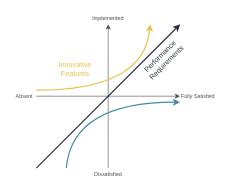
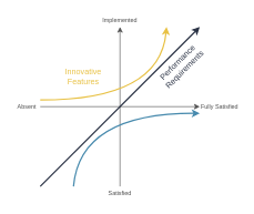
  <mxCell id="0" />
  <mxCell id="1" parent="0" />
  <mxCell id="2" value="" style="endArrow=classic;html=1;rounded=0;strokeColor=#4D4D4D;fontColor=#808080;" parent="1" edge="1"><mxGeometry width="50" height="50" relative="1" as="geometry"><mxPoint x="180" y="280" as="sourcePoint" /><mxPoint x="180" y="40" as="targetPoint" /></mxGeometry></mxCell>
  <mxCell id="3" value="" style="endArrow=classic;html=1;rounded=0;strokeColor=#4D4D4D;fontColor=#808080;" parent="1" edge="1"><mxGeometry width="50" height="50" relative="1" as="geometry"><mxPoint x="60" y="160" as="sourcePoint" /><mxPoint x="300" y="160" as="targetPoint" /></mxGeometry></mxCell>
  <mxCell id="4" value="Fully Satisfied" style="text;html=1;strokeColor=none;fillColor=none;align=center;verticalAlign=middle;whiteSpace=wrap;rounded=0;fontColor=#4D4D4D;fontSize=9;" parent="1" vertex="1"><mxGeometry x="300" y="150" width="60" height="20" as="geometry" /></mxCell>
  <mxCell id="5" value="Absent" style="text;html=1;strokeColor=none;fillColor=none;align=center;verticalAlign=middle;whiteSpace=wrap;rounded=0;fontColor=#4D4D4D;fontSize=9;" parent="1" vertex="1"><mxGeometry x="20" y="150" width="40" height="20" as="geometry" /></mxCell>
  <mxCell id="6" value="Implemented" style="text;html=1;strokeColor=none;fillColor=none;align=center;verticalAlign=middle;whiteSpace=wrap;rounded=0;fontColor=#4D4D4D;fontSize=9;" parent="1" vertex="1"><mxGeometry x="140" y="20" width="80" height="20" as="geometry" /></mxCell>
- <mxCell id="7" value="Dissatisfied" style="text;html=1;strokeColor=none;fillColor=none;align=center;verticalAlign=middle;whiteSpace=wrap;rounded=0;fontColor=#4D4D4D;fontSize=9;" parent="1" vertex="1"><mxGeometry x="140" y="280" width="80" height="20" as="geometry" /></mxCell>
+ <mxCell id="7" value="Satisfied" style="text;html=1;strokeColor=none;fillColor=none;align=center;verticalAlign=middle;whiteSpace=wrap;rounded=0;fontColor=#4D4D4D;fontSize=9;" parent="1" vertex="1"><mxGeometry x="140" y="280" width="80" height="20" as="geometry" /></mxCell>
  <mxCell id="8" value="" style="endArrow=classic;html=1;rounded=0;strokeColor=#2A3244;strokeWidth=2;" parent="1" edge="1"><mxGeometry width="50" height="50" relative="1" as="geometry"><mxPoint x="60" y="280" as="sourcePoint" /><mxPoint x="300" y="40" as="targetPoint" /></mxGeometry></mxCell>
  <mxCell id="9" value="" style="curved=1;endArrow=classic;html=1;rounded=0;strokeColor=#478AAD;strokeWidth=2;" parent="1" edge="1"><mxGeometry width="50" height="50" relative="1" as="geometry"><mxPoint x="110" y="280" as="sourcePoint" /><mxPoint x="300" y="170" as="targetPoint" /><Array as="points"><mxPoint x="120" y="170" /></Array></mxGeometry></mxCell>
  <mxCell id="10" value="" style="curved=1;endArrow=classic;html=1;rounded=0;strokeColor=#E8C144;strokeWidth=2;" parent="1" edge="1"><mxGeometry width="50" height="50" relative="1" as="geometry"><mxPoint x="60" y="150" as="sourcePoint" /><mxPoint x="250" y="40" as="targetPoint" /><Array as="points"><mxPoint x="240" y="150" /></Array></mxGeometry></mxCell>
  <mxCell id="11" value="Performance Requirements" style="text;html=1;strokeColor=none;fillColor=none;align=center;verticalAlign=middle;whiteSpace=wrap;rounded=0;fontColor=#2a3244;rotation=-45;" parent="1" vertex="1"><mxGeometry x="227.6" y="80.01" width="88.01" height="37.81" as="geometry" /></mxCell>
  <mxCell id="12" value="Innovative Features" style="text;html=1;strokeColor=none;fillColor=none;align=center;verticalAlign=middle;whiteSpace=wrap;rounded=0;fontColor=#E8C144;rotation=0;" parent="1" vertex="1"><mxGeometry x="90" y="100" width="70" height="30" as="geometry" /></mxCell>
